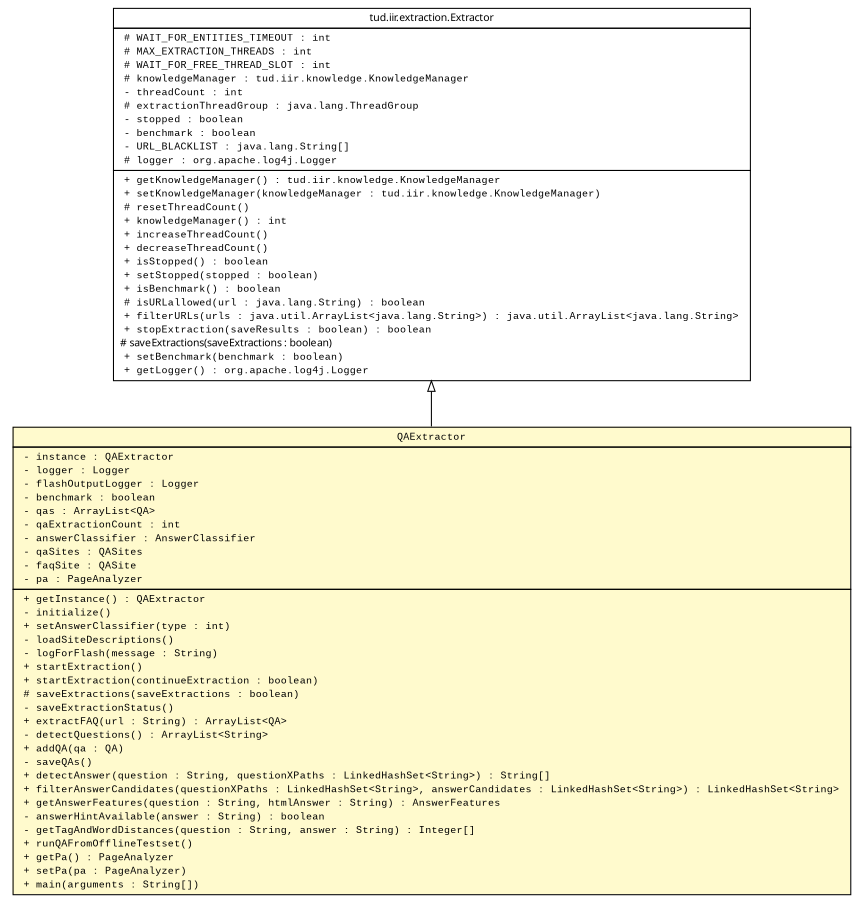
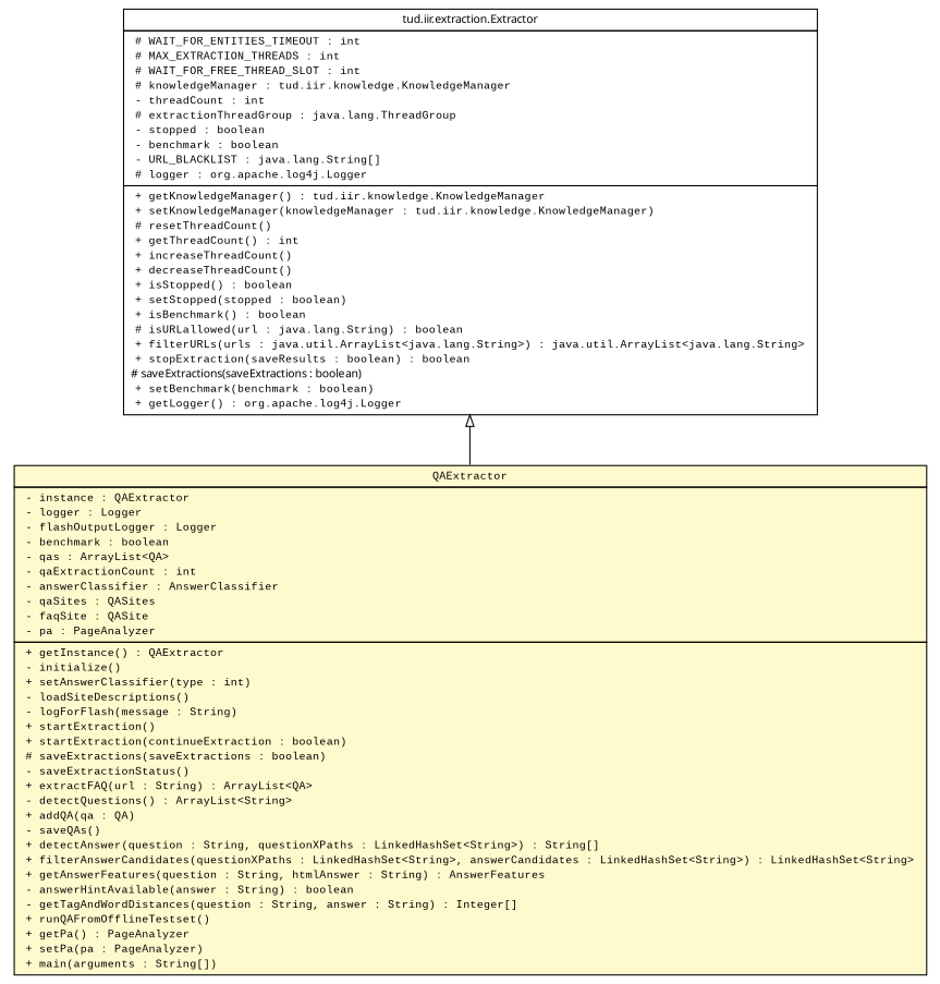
  digraph {
    nodesep=0.25
    ranksep=0.5
    fontname="Liberation Mono"
    node [fontcolor=black fontname="Liberation Mono" fontsize=10.0 shape=plaintext]
-   n1 [label=<<table title="tud.iir.extraction.Extractor" border="0" cellborder="1" cellspacing="0" cellpadding="2" port="p" href="../Extractor.html"> 		<tr><td><table border="0" cellspacing="0" cellpadding="1"> <tr><td align="center" balign="center"><font face="ariali"> tud.iir.extraction.Extractor </font></td></tr> 		</table></td></tr> 		<tr><td><table border="0" cellspacing="0" cellpadding="1"> <tr><td align="left" balign="left"> # WAIT_FOR_ENTITIES_TIMEOUT : int </td></tr> <tr><td align="left" balign="left"> # MAX_EXTRACTION_THREADS : int </td></tr> <tr><td align="left" balign="left"> # WAIT_FOR_FREE_THREAD_SLOT : int </td></tr> <tr><td align="left" balign="left"> # knowledgeManager : tud.iir.knowledge.KnowledgeManager </td></tr> <tr><td align="left" balign="left"> - threadCount : int </td></tr> <tr><td align="left" balign="left"> # extractionThreadGroup : java.lang.ThreadGroup </td></tr> <tr><td align="left" balign="left"> - stopped : boolean </td></tr> <tr><td align="left" balign="left"> - benchmark : boolean </td></tr> <tr><td align="left" balign="left"> - URL_BLACKLIST : java.lang.String[] </td></tr> <tr><td align="left" balign="left"> # logger : org.apache.log4j.Logger </td></tr> 		</table></td></tr> 		<tr><td><table border="0" cellspacing="0" cellpadding="1"> <tr><td align="left" balign="left"> + getKnowledgeManager() : tud.iir.knowledge.KnowledgeManager </td></tr> <tr><td align="left" balign="left"> + setKnowledgeManager(knowledgeManager : tud.iir.knowledge.KnowledgeManager) </td></tr> <tr><td align="left" balign="left"> # resetThreadCount() </td></tr> <tr><td align="left" balign="left"> + knowledgeManager() : int </td></tr> <tr><td align="left" balign="left"> + increaseThreadCount() </td></tr> <tr><td align="left" balign="left"> + decreaseThreadCount() </td></tr> <tr><td align="left" balign="left"> + isStopped() : boolean </td></tr> <tr><td align="left" balign="left"> + setStopped(stopped : boolean) </td></tr> <tr><td align="left" balign="left"> + isBenchmark() : boolean </td></tr> <tr><td align="left" balign="left"> # isURLallowed(url : java.lang.String) : boolean </td></tr> <tr><td align="left" balign="left"> + filterURLs(urls : java.util.ArrayList&lt;java.lang.String&gt;) : java.util.ArrayList&lt;java.lang.String&gt; </td></tr> <tr><td align="left" balign="left"> + stopExtraction(saveResults : boolean) : boolean </td></tr> <tr><td align="left" balign="left"><font face="ariali" point-size="10.0"> # saveExtractions(saveExtractions : boolean) </font></td></tr> <tr><td align="left" balign="left"> + setBenchmark(benchmark : boolean) </td></tr> <tr><td align="left" balign="left"> + getLogger() : org.apache.log4j.Logger </td></tr> 		</table></td></tr> 		</table>>]
+   n1 [label=<<table title="tud.iir.extraction.Extractor" border="0" cellborder="1" cellspacing="0" cellpadding="2" port="p" href="../Extractor.html"> 		<tr><td><table border="0" cellspacing="0" cellpadding="1"> <tr><td align="center" balign="center"><font face="ariali"> tud.iir.extraction.Extractor </font></td></tr> 		</table></td></tr> 		<tr><td><table border="0" cellspacing="0" cellpadding="1"> <tr><td align="left" balign="left"> # WAIT_FOR_ENTITIES_TIMEOUT : int </td></tr> <tr><td align="left" balign="left"> # MAX_EXTRACTION_THREADS : int </td></tr> <tr><td align="left" balign="left"> # WAIT_FOR_FREE_THREAD_SLOT : int </td></tr> <tr><td align="left" balign="left"> # knowledgeManager : tud.iir.knowledge.KnowledgeManager </td></tr> <tr><td align="left" balign="left"> - threadCount : int </td></tr> <tr><td align="left" balign="left"> # extractionThreadGroup : java.lang.ThreadGroup </td></tr> <tr><td align="left" balign="left"> - stopped : boolean </td></tr> <tr><td align="left" balign="left"> - benchmark : boolean </td></tr> <tr><td align="left" balign="left"> - URL_BLACKLIST : java.lang.String[] </td></tr> <tr><td align="left" balign="left"> # logger : org.apache.log4j.Logger </td></tr> 		</table></td></tr> 		<tr><td><table border="0" cellspacing="0" cellpadding="1"> <tr><td align="left" balign="left"> + getKnowledgeManager() : tud.iir.knowledge.KnowledgeManager </td></tr> <tr><td align="left" balign="left"> + setKnowledgeManager(knowledgeManager : tud.iir.knowledge.KnowledgeManager) </td></tr> <tr><td align="left" balign="left"> # resetThreadCount() </td></tr> <tr><td align="left" balign="left"> + getThreadCount() : int </td></tr> <tr><td align="left" balign="left"> + increaseThreadCount() </td></tr> <tr><td align="left" balign="left"> + decreaseThreadCount() </td></tr> <tr><td align="left" balign="left"> + isStopped() : boolean </td></tr> <tr><td align="left" balign="left"> + setStopped(stopped : boolean) </td></tr> <tr><td align="left" balign="left"> + isBenchmark() : boolean </td></tr> <tr><td align="left" balign="left"> # isURLallowed(url : java.lang.String) : boolean </td></tr> <tr><td align="left" balign="left"> + filterURLs(urls : java.util.ArrayList&lt;java.lang.String&gt;) : java.util.ArrayList&lt;java.lang.String&gt; </td></tr> <tr><td align="left" balign="left"> + stopExtraction(saveResults : boolean) : boolean </td></tr> <tr><td align="left" balign="left"><font face="ariali" point-size="10.0"> # saveExtractions(saveExtractions : boolean) </font></td></tr> <tr><td align="left" balign="left"> + setBenchmark(benchmark : boolean) </td></tr> <tr><td align="left" balign="left"> + getLogger() : org.apache.log4j.Logger </td></tr> 		</table></td></tr> 		</table>>]
    n2 [label=<<table title="tud.iir.extraction.qa.QAExtractor" border="0" cellborder="1" cellspacing="0" cellpadding="2" port="p" bgcolor="lemonChiffon" href="./QAExtractor.html"> 		<tr><td><table border="0" cellspacing="0" cellpadding="1"> <tr><td align="center" balign="center"> QAExtractor </td></tr> 		</table></td></tr> 		<tr><td><table border="0" cellspacing="0" cellpadding="1"> <tr><td align="left" balign="left"> - instance : QAExtractor </td></tr> <tr><td align="left" balign="left"> - logger : Logger </td></tr> <tr><td align="left" balign="left"> - flashOutputLogger : Logger </td></tr> <tr><td align="left" balign="left"> - benchmark : boolean </td></tr> <tr><td align="left" balign="left"> - qas : ArrayList&lt;QA&gt; </td></tr> <tr><td align="left" balign="left"> - qaExtractionCount : int </td></tr> <tr><td align="left" balign="left"> - answerClassifier : AnswerClassifier </td></tr> <tr><td align="left" balign="left"> - qaSites : QASites </td></tr> <tr><td align="left" balign="left"> - faqSite : QASite </td></tr> <tr><td align="left" balign="left"> - pa : PageAnalyzer </td></tr> 		</table></td></tr> 		<tr><td><table border="0" cellspacing="0" cellpadding="1"> <tr><td align="left" balign="left"> + getInstance() : QAExtractor </td></tr> <tr><td align="left" balign="left"> - initialize() </td></tr> <tr><td align="left" balign="left"> + setAnswerClassifier(type : int) </td></tr> <tr><td align="left" balign="left"> - loadSiteDescriptions() </td></tr> <tr><td align="left" balign="left"> - logForFlash(message : String) </td></tr> <tr><td align="left" balign="left"> + startExtraction() </td></tr> <tr><td align="left" balign="left"> + startExtraction(continueExtraction : boolean) </td></tr> <tr><td align="left" balign="left"> # saveExtractions(saveExtractions : boolean) </td></tr> <tr><td align="left" balign="left"> - saveExtractionStatus() </td></tr> <tr><td align="left" balign="left"> + extractFAQ(url : String) : ArrayList&lt;QA&gt; </td></tr> <tr><td align="left" balign="left"> - detectQuestions() : ArrayList&lt;String&gt; </td></tr> <tr><td align="left" balign="left"> + addQA(qa : QA) </td></tr> <tr><td align="left" balign="left"> - saveQAs() </td></tr> <tr><td align="left" balign="left"> + detectAnswer(question : String, questionXPaths : LinkedHashSet&lt;String&gt;) : String[] </td></tr> <tr><td align="left" balign="left"> + filterAnswerCandidates(questionXPaths : LinkedHashSet&lt;String&gt;, answerCandidates : LinkedHashSet&lt;String&gt;) : LinkedHashSet&lt;String&gt; </td></tr> <tr><td align="left" balign="left"> + getAnswerFeatures(question : String, htmlAnswer : String) : AnswerFeatures </td></tr> <tr><td align="left" balign="left"> - answerHintAvailable(answer : String) : boolean </td></tr> <tr><td align="left" balign="left"> - getTagAndWordDistances(question : String, answer : String) : Integer[] </td></tr> <tr><td align="left" balign="left"> + runQAFromOfflineTestset() </td></tr> <tr><td align="left" balign="left"> + getPa() : PageAnalyzer </td></tr> <tr><td align="left" balign="left"> + setPa(pa : PageAnalyzer) </td></tr> <tr><td align="left" balign="left"> + main(arguments : String[]) </td></tr> 		</table></td></tr> 		</table>>]
    n1 -> n2 [arrowtail=empty dir=back fontname="Liberation Mono" fontsize=10 headport=p labelfontname=arial labelfontsize=10 tailport=p]
  }
